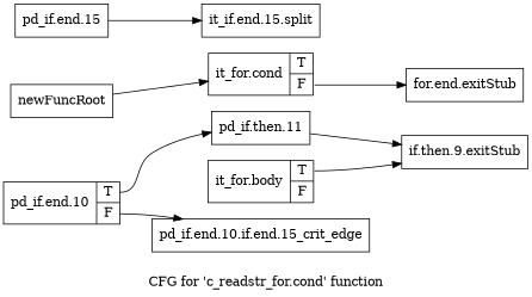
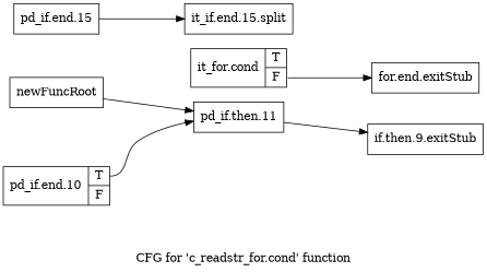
  digraph {
    label="CFG for 'c_readstr_for.cond' function"
    rankdir=LR
    node [shape=record]
    n1 [label="{newFuncRoot}"]
    n2 [label="{it_for.cond|{<s0>T|<s1>F}}"]
    n3 [label="{for.end.exitStub}"]
-   n4 [label="{it_for.body|{<s0>T|<s1>F}}"]
    n5 [label="{if.then.9.exitStub}"]
    n6 [label="{pd_if.end.10|{<s0>T|<s1>F}}"]
    n7 [label="{pd_if.then.11}"]
-   n8 [label="{pd_if.end.10.if.end.15_crit_edge}"]
    n9 [label="{pd_if.end.15}"]
    n10 [label="{it_if.end.15.split}"]
-   n1 -> n2
+   n1 -> n7
    n2 -> n3 [tailport=s1]
-   n4 -> n5 [tailport=s0]
    n6 -> n7 [tailport=s0]
-   n6 -> n8 [tailport=s1]
    n7 -> n5
    n9 -> n10
  }
